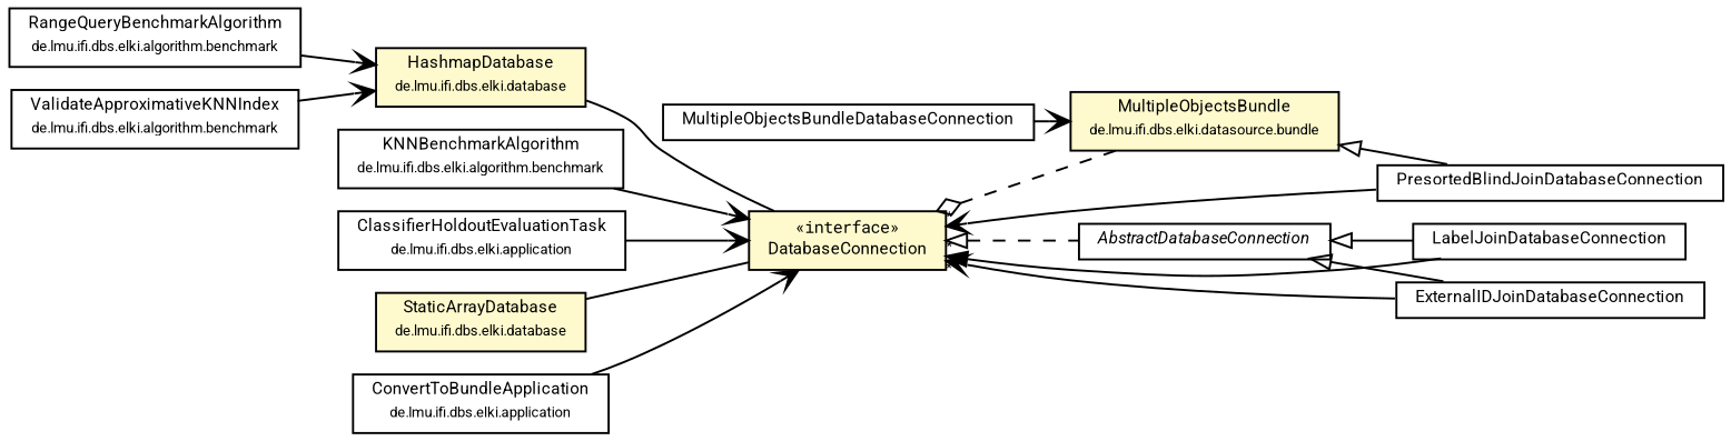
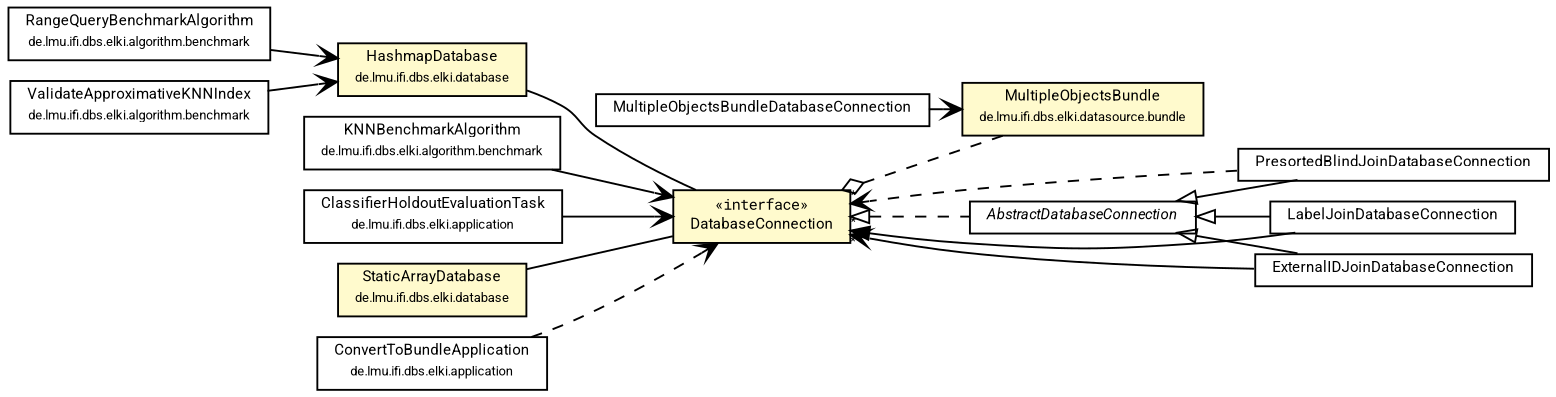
  digraph {
    fontname="Roboto Mono"
    nodesep=0.15
    rankdir=LR
    ranksep=0.25
    node [fontcolor=black fontname="Roboto Mono" fontsize=8 margin=0 shape=plaintext]
    edge [arrowhead=open color=black fontname="Roboto Mono" fontsize=7 labelfontname=Roboto labelfontsize=7 weight=1]
    n1 [height=0 label=<<table title="de.lmu.ifi.dbs.elki.algorithm.benchmark.RangeQueryBenchmarkAlgorithm" border="0" cellborder="1" cellspacing="0" cellpadding="2" href="../algorithm/benchmark/RangeQueryBenchmarkAlgorithm.html" target="_parent"> 		<tr><td><table border="0" cellspacing="0" cellpadding="1"> 		<tr><td align="center" balign="center"> <font face="Roboto">RangeQueryBenchmarkAlgorithm</font> </td></tr> 		<tr><td align="center" balign="center"> <font face="Roboto" point-size="7.0">de.lmu.ifi.dbs.elki.algorithm.benchmark</font> </td></tr> 		</table></td></tr> 		</table>> width=0]
    n2 [height=0 label=<<table title="de.lmu.ifi.dbs.elki.database.HashmapDatabase" border="0" cellborder="1" cellspacing="0" cellpadding="2" bgcolor="LemonChiffon" href="../database/HashmapDatabase.html" target="_parent"> 		<tr><td><table border="0" cellspacing="0" cellpadding="1"> 		<tr><td align="center" balign="center"> <font face="Roboto">HashmapDatabase</font> </td></tr> 		<tr><td align="center" balign="center"> <font face="Roboto" point-size="7.0">de.lmu.ifi.dbs.elki.database</font> </td></tr> 		</table></td></tr> 		</table>> width=0]
    n3 [height=0 label=<<table title="de.lmu.ifi.dbs.elki.datasource.DatabaseConnection" border="0" cellborder="1" cellspacing="0" cellpadding="2" bgcolor="lemonChiffon" href="DatabaseConnection.html" target="_parent"> 		<tr><td><table border="0" cellspacing="0" cellpadding="1"> 		<tr><td align="center" balign="center"> &#171;interface&#187; </td></tr> 		<tr><td align="center" balign="center"> <font face="Roboto">DatabaseConnection</font> </td></tr> 		</table></td></tr> 		</table>> width=0]
    n4 [height=0 label=<<table title="de.lmu.ifi.dbs.elki.datasource.bundle.MultipleObjectsBundle" border="0" cellborder="1" cellspacing="0" cellpadding="2" bgcolor="LemonChiffon" href="bundle/MultipleObjectsBundle.html" target="_parent"> 		<tr><td><table border="0" cellspacing="0" cellpadding="1"> 		<tr><td align="center" balign="center"> <font face="Roboto">MultipleObjectsBundle</font> </td></tr> 		<tr><td align="center" balign="center"> <font face="Roboto" point-size="7.0">de.lmu.ifi.dbs.elki.datasource.bundle</font> </td></tr> 		</table></td></tr> 		</table>> width=0]
    n5 [height=0 label=<<table title="de.lmu.ifi.dbs.elki.datasource.AbstractDatabaseConnection" border="0" cellborder="1" cellspacing="0" cellpadding="2" href="AbstractDatabaseConnection.html" target="_parent"> 		<tr><td><table border="0" cellspacing="0" cellpadding="1"> 		<tr><td align="center" balign="center"> <font face="Roboto"><i>AbstractDatabaseConnection</i></font> </td></tr> 		</table></td></tr> 		</table>> width=0]
    n6 [height=0 label=<<table title="de.lmu.ifi.dbs.elki.algorithm.benchmark.KNNBenchmarkAlgorithm" border="0" cellborder="1" cellspacing="0" cellpadding="2" href="../algorithm/benchmark/KNNBenchmarkAlgorithm.html" target="_parent"> 		<tr><td><table border="0" cellspacing="0" cellpadding="1"> 		<tr><td align="center" balign="center"> <font face="Roboto">KNNBenchmarkAlgorithm</font> </td></tr> 		<tr><td align="center" balign="center"> <font face="Roboto" point-size="7.0">de.lmu.ifi.dbs.elki.algorithm.benchmark</font> </td></tr> 		</table></td></tr> 		</table>> width=0]
    n7 [height=0 label=<<table title="de.lmu.ifi.dbs.elki.algorithm.benchmark.ValidateApproximativeKNNIndex" border="0" cellborder="1" cellspacing="0" cellpadding="2" href="../algorithm/benchmark/ValidateApproximativeKNNIndex.html" target="_parent"> 		<tr><td><table border="0" cellspacing="0" cellpadding="1"> 		<tr><td align="center" balign="center"> <font face="Roboto">ValidateApproximativeKNNIndex</font> </td></tr> 		<tr><td align="center" balign="center"> <font face="Roboto" point-size="7.0">de.lmu.ifi.dbs.elki.algorithm.benchmark</font> </td></tr> 		</table></td></tr> 		</table>> width=0]
    n8 [height=0 label=<<table title="de.lmu.ifi.dbs.elki.application.ClassifierHoldoutEvaluationTask" border="0" cellborder="1" cellspacing="0" cellpadding="2" href="../application/ClassifierHoldoutEvaluationTask.html" target="_parent"> 		<tr><td><table border="0" cellspacing="0" cellpadding="1"> 		<tr><td align="center" balign="center"> <font face="Roboto">ClassifierHoldoutEvaluationTask</font> </td></tr> 		<tr><td align="center" balign="center"> <font face="Roboto" point-size="7.0">de.lmu.ifi.dbs.elki.application</font> </td></tr> 		</table></td></tr> 		</table>> width=0]
    n9 [height=0 label=<<table title="de.lmu.ifi.dbs.elki.datasource.ExternalIDJoinDatabaseConnection" border="0" cellborder="1" cellspacing="0" cellpadding="2" href="ExternalIDJoinDatabaseConnection.html" target="_parent"> 		<tr><td><table border="0" cellspacing="0" cellpadding="1"> 		<tr><td align="center" balign="center"> <font face="Roboto">ExternalIDJoinDatabaseConnection</font> </td></tr> 		</table></td></tr> 		</table>> width=0]
    n10 [height=0 label=<<table title="de.lmu.ifi.dbs.elki.datasource.LabelJoinDatabaseConnection" border="0" cellborder="1" cellspacing="0" cellpadding="2" href="LabelJoinDatabaseConnection.html" target="_parent"> 		<tr><td><table border="0" cellspacing="0" cellpadding="1"> 		<tr><td align="center" balign="center"> <font face="Roboto">LabelJoinDatabaseConnection</font> </td></tr> 		</table></td></tr> 		</table>> width=0]
    n11 [height=0 label=<<table title="de.lmu.ifi.dbs.elki.datasource.PresortedBlindJoinDatabaseConnection" border="0" cellborder="1" cellspacing="0" cellpadding="2" href="PresortedBlindJoinDatabaseConnection.html" target="_parent"> 		<tr><td><table border="0" cellspacing="0" cellpadding="1"> 		<tr><td align="center" balign="center"> <font face="Roboto">PresortedBlindJoinDatabaseConnection</font> </td></tr> 		</table></td></tr> 		</table>> width=0]
    n12 [height=0 label=<<table title="de.lmu.ifi.dbs.elki.datasource.MultipleObjectsBundleDatabaseConnection" border="0" cellborder="1" cellspacing="0" cellpadding="2" href="MultipleObjectsBundleDatabaseConnection.html" target="_parent"> 		<tr><td><table border="0" cellspacing="0" cellpadding="1"> 		<tr><td align="center" balign="center"> <font face="Roboto">MultipleObjectsBundleDatabaseConnection</font> </td></tr> 		</table></td></tr> 		</table>> width=0]
    n13 [height=0 label=<<table title="de.lmu.ifi.dbs.elki.database.StaticArrayDatabase" border="0" cellborder="1" cellspacing="0" cellpadding="2" bgcolor="LemonChiffon" href="../database/StaticArrayDatabase.html" target="_parent"> 		<tr><td><table border="0" cellspacing="0" cellpadding="1"> 		<tr><td align="center" balign="center"> <font face="Roboto">StaticArrayDatabase</font> </td></tr> 		<tr><td align="center" balign="center"> <font face="Roboto" point-size="7.0">de.lmu.ifi.dbs.elki.database</font> </td></tr> 		</table></td></tr> 		</table>> width=0]
    n14 [height=0 label=<<table title="de.lmu.ifi.dbs.elki.application.ConvertToBundleApplication" border="0" cellborder="1" cellspacing="0" cellpadding="2" href="../application/ConvertToBundleApplication.html" target="_parent"> 		<tr><td><table border="0" cellspacing="0" cellpadding="1"> 		<tr><td align="center" balign="center"> <font face="Roboto">ConvertToBundleApplication</font> </td></tr> 		<tr><td align="center" balign="center"> <font face="Roboto" point-size="7.0">de.lmu.ifi.dbs.elki.application</font> </td></tr> 		</table></td></tr> 		</table>> width=0]
    n1 -> n2
    n2 -> n3 [arrowhead=none weight=2]
    n3 -> n4 [arrowhead=none arrowtail=ediamond dir=back style=dashed weight=4]
    n3 -> n5 [arrowtail=empty dir=back style=dashed weight=9 arrowhead=""]
    n5 -> n9 [arrowtail=empty dir=back weight=10 arrowhead=""]
    n5 -> n10 [arrowtail=empty dir=back weight=10 arrowhead=""]
-   n4 -> n11 [arrowtail=empty dir=back weight=10 arrowhead=""]
+   n5 -> n11 [arrowtail=empty dir=back weight=10 arrowhead=""]
    n6 -> n3
    n7 -> n2
    n8 -> n3
    n9 -> n3 [headlabel="*"]
    n10 -> n3 [arrowhead=normal headlabel="*"]
-   n11 -> n3 [headlabel="*"]
+   n11 -> n3 [headlabel="*" style=dashed]
    n12 -> n4
    n13 -> n3 [arrowhead=none weight=2]
-   n14 -> n3
+   n14 -> n3 [style=dashed]
  }
